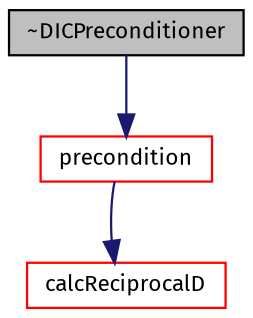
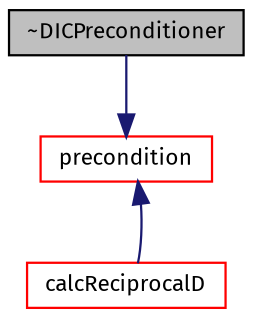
  digraph {
    fontname="Fira Sans"
    rankdir=TB
    node [color=red fontname="Fira Sans" fontsize=10 shape=record]
    edge [color=midnightblue fontname="Fira Sans" fontsize=10 labelfontname=FreeSans labelfontsize=10 style=solid]
    n1 [color=black fillcolor=grey75 fontcolor=black height=0.2 label="~DICPreconditioner" style=filled width=0.4]
    n2 [height=0.2 label=precondition width=0.4]
    n3 [height=0.2 label=calcReciprocalD width=0.4]
    n1 -> n2
-   n2 -> n3
+   n3 -> n2
  }
